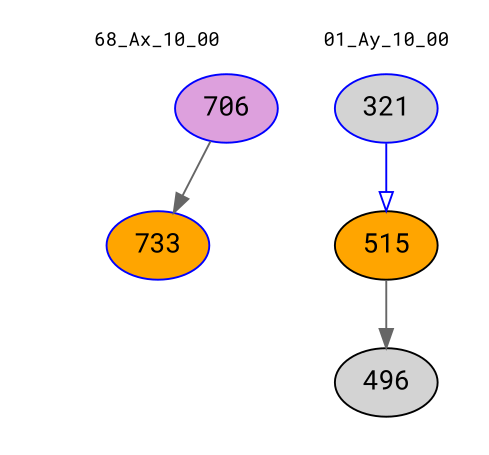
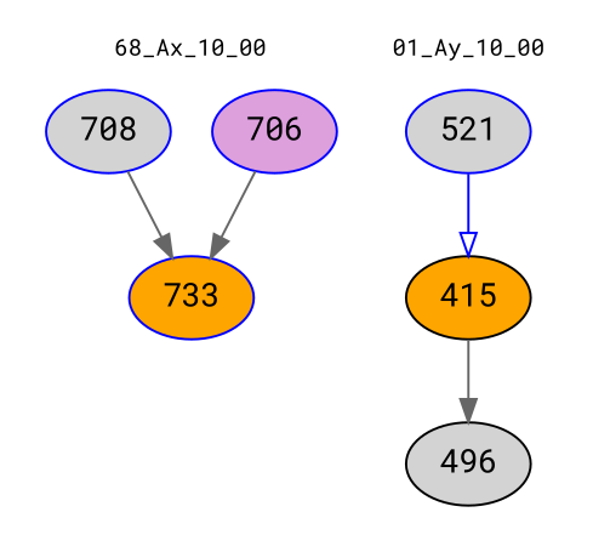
  digraph {
    fontname="Roboto Mono"
    node [color=blue fillcolor=lightgrey fontname="Roboto Mono" style=filled]
    edge [arrowhead=normal color=gray40 fontname="Roboto Mono"]
    n1 [fillcolor=plum label=706]
+   n2 [label=708]
    n3 [fillcolor=orange label=733]
-   n4 [label=321]
-   n5 [color=black fillcolor=orange label=515]
+   n4 [label=521]
+   n5 [color=black fillcolor=orange label=415]
    n6 [color=black label=496]
    subgraph cluster_1 {
      color=white
      fontsize=10
      label="68_Ax_10_00"
      n1
+     n2
      n3
    }
    subgraph cluster_2 {
      color=white
      fontsize=10
      label="01_Ay_10_00"
      n4
      n5
      n6
    }
    n1 -> n3
+   n2 -> n3
    n4 -> n5 [arrowhead=onormal color=blue]
    n5 -> n6
  }
